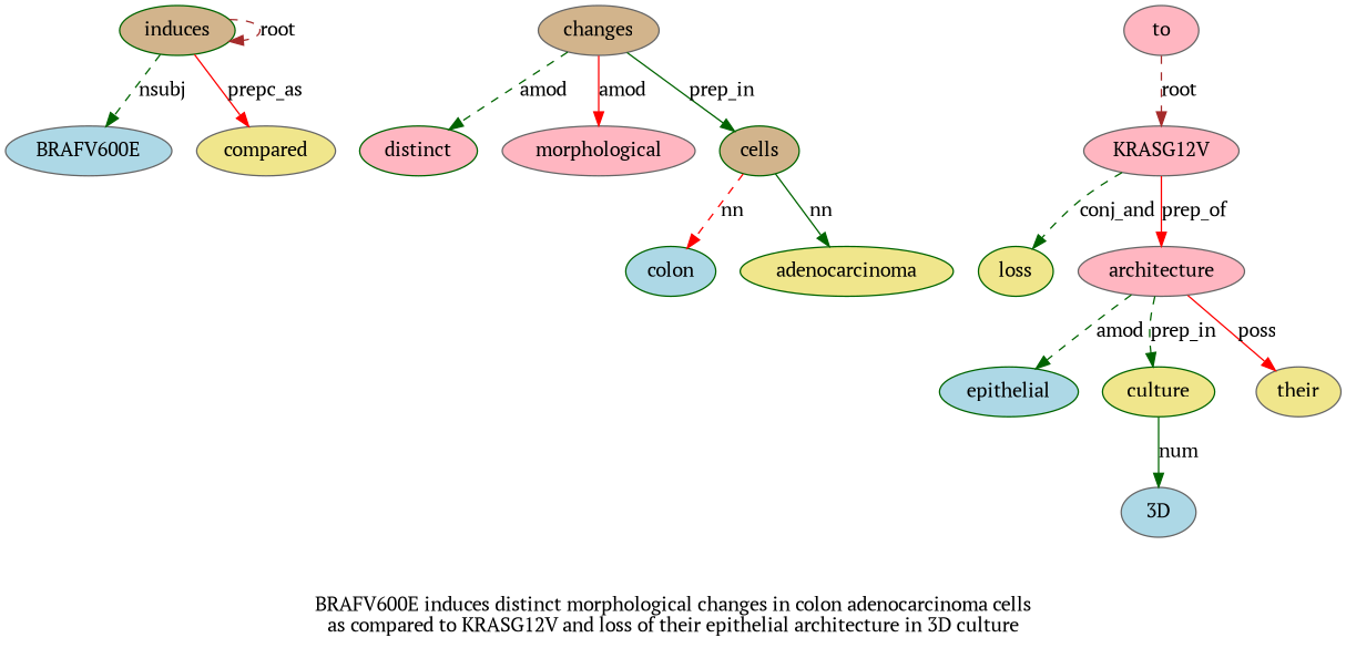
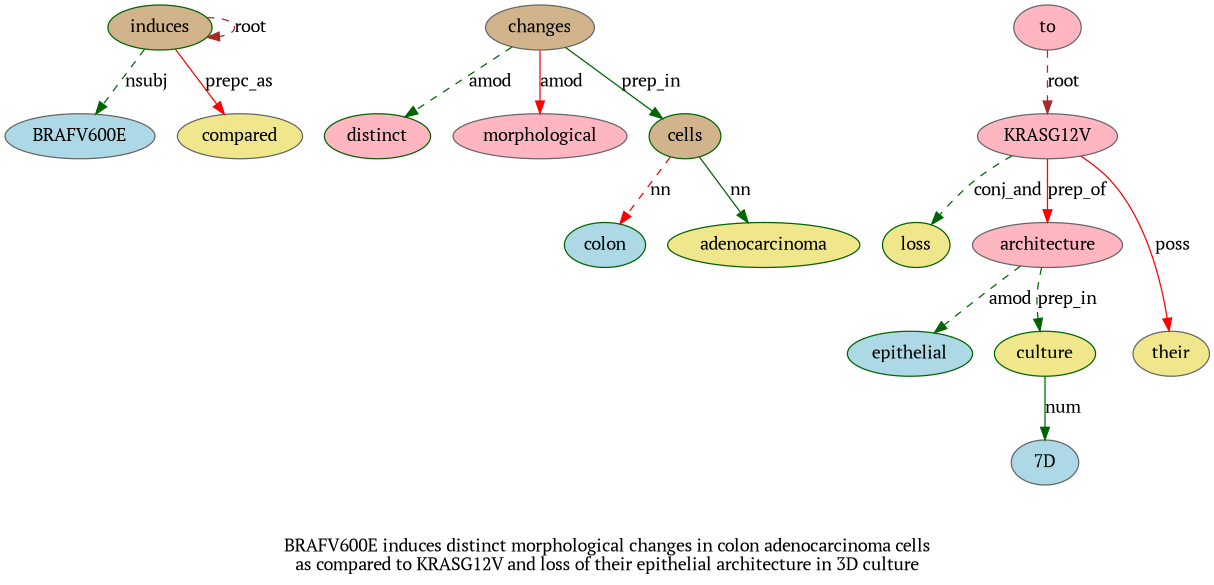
  digraph {
    fontname="PT Serif"
    label="BRAFV600E induces distinct morphological changes in colon adenocarcinoma cells\nas compared to KRASG12V and loss of their epithelial architecture in 3D culture"
    node [color=gray40 fillcolor=khaki fontname="PT Serif" style=filled]
    edge [color=darkgreen fontname="PT Serif" style=dashed]
    n1 [color=darkgreen fillcolor=tan label=induces]
    n2 [fillcolor=lightblue label=BRAFV600E]
    n3 [label=compared]
    n4 [fillcolor=tan label=changes]
    n5 [color=darkgreen fillcolor=lightpink label=distinct]
    n6 [fillcolor=lightpink label=morphological]
    n7 [color=darkgreen fillcolor=tan label=cells]
    n8 [color=darkgreen fillcolor=lightblue label=colon]
    n9 [color=darkgreen label=adenocarcinoma]
    n10 [fillcolor=lightpink label=to]
    n11 [fillcolor=lightpink label=KRASG12V]
    n12 [color=darkgreen label=loss]
    n13 [fillcolor=lightpink label=architecture]
    n14 [label=their]
    n15 [color=darkgreen fillcolor=lightblue label=epithelial]
    n16 [color=darkgreen label=culture]
-   n17 [fillcolor=lightblue label="3D"]
+   n17 [fillcolor=lightblue label="7D"]
    n1 -> n1 [color=brown label=root]
    n1 -> n2 [label=nsubj]
    n1 -> n3 [color=red label=prepc_as style=solid]
    n4 -> n5 [label=amod]
    n4 -> n6 [color=red label=amod style=solid]
    n4 -> n7 [label=prep_in style=solid]
    n7 -> n8 [color=red label=nn]
    n7 -> n9 [label=nn style=solid]
    n10 -> n11 [color=brown label=root]
    n11 -> n12 [label=conj_and]
    n11 -> n13 [color=red label=prep_of style=solid]
-   n13 -> n14 [color=red label=poss style=solid]
+   n11 -> n14 [color=red label=poss style=solid]
    n13 -> n15 [label=amod]
    n13 -> n16 [label=prep_in]
    n16 -> n17 [label=num style=solid]
  }
